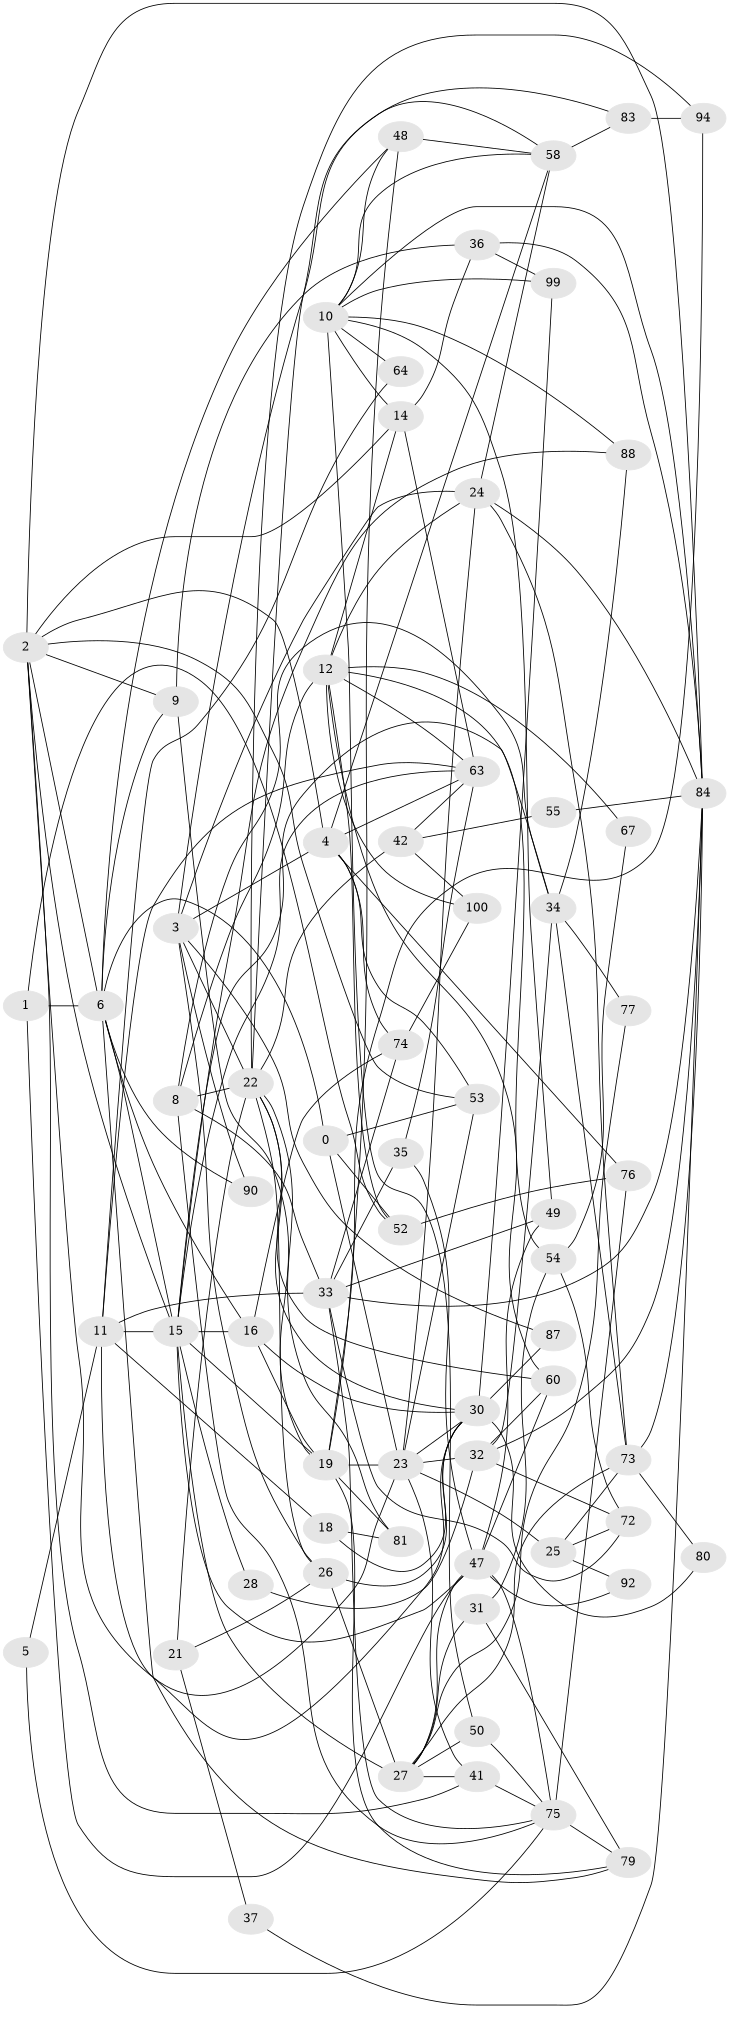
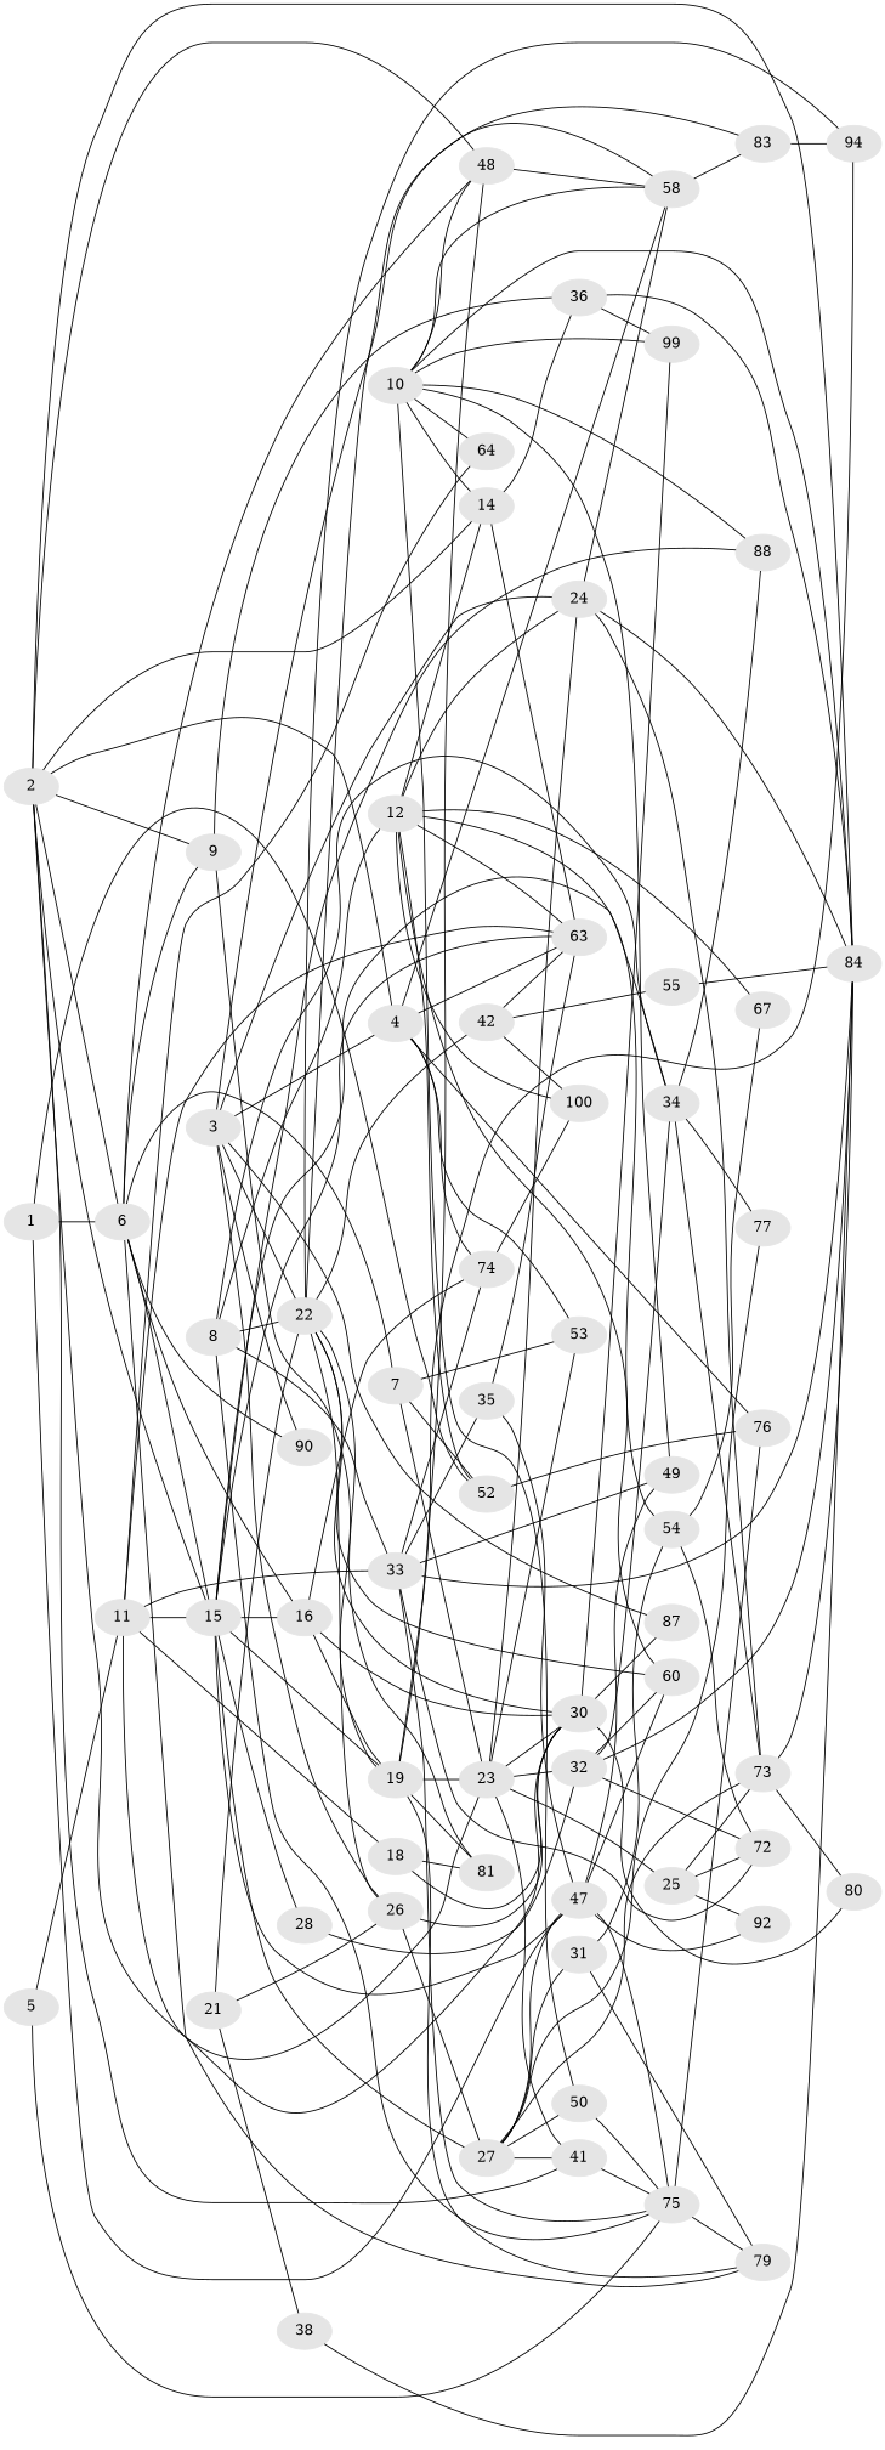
  graph {
    rankdir=LR
    node [color=gray90 style=filled]
    6 [super="+17"]
    9
    15 [super="+96"]
    90
-   7 [super="+82" label=0]
+   7 [super="+82"]
    16 [super="+68"]
    48 [super="+51"]
    79 [super="+86"]
    1
    47 [super="+78"]
    52
    75 [super="+89"]
    49
    60
    92
    76
    2 [super="+56"]
    4 [super="+13"]
    14 [super="+40"]
    23 [super="+59"]
    41
    53 [super="+70"]
    84 [super="+97"]
    58 [super="+95"]
    63 [super="+91"]
    74
    19 [super="+20"]
    36 [super="+57"]
    34 [super="+98"]
    88
    27 [super="+85"]
    28
    24 [super="+45"]
    30 [super="+71"]
    25 [super="+44"]
    32 [super="+37"]
    3 [super="+69"]
    22 [super="+43"]
    26
    87
    81
    94
    42 [super="+66"]
    83
    73
    100
    11 [super="+46"]
    33 [super="+99"]
    64
    18
    5
    8 [super="+93"]
    12 [super="+29"]
    54 [super="+62"]
    67
    72
    35
    77
    n59 [label=99]
    10 [super="+65"]
    50 [super="+61"]
    80
    31
    21
-   38 [label=37]
+   38
    55
    6 -- 9
    6 -- 15
    6 -- 90
    6 -- 7
    6 -- 16
    6 -- 48
    6 -- 79
    9 -- 19
    9 -- 36
    15 -- 16
    15 -- 47
    15 -- 63
    15 -- 19
    15 -- 34
    15 -- 88
    15 -- 27
    15 -- 28
    7 -- 52
    7 -- 23
    7 -- 53
    16 -- 74
    16 -- 19
    16 -- 30
    48 -- 58
    1 -- 6
    1 -- 47
    1 -- 52
    47 -- 75
    47 -- 49
    47 -- 60
    47 -- 92
    52 -- 76
    75 -- 79
    75 -- 76
    2 -- 6
    2 -- 9
    2 -- 15
    2 -- 4
    2 -- 14
    2 -- 23
    2 -- 41
-   2 -- 53
+   2 -- 48
    2 -- 84
    4 -- 76
    4 -- 53
    4 -- 58
    4 -- 63
    4 -- 74
    14 -- 63
    14 -- 36
    23 -- 41
    23 -- 53
    23 -- 24
    23 -- 30
    23 -- 25
    23 -- 32
    41 -- 75
    58 -- 83
    74 -- 100
    19 -- 48
    19 -- 79
    19 -- 23
    19 -- 81
    19 -- 94
    36 -- 84
    36 -- n59
    34 -- 88
    34 -- 73
    34 -- 77
    27 -- 47
    27 -- 41
    27 -- 73
    27 -- 77
    27 -- 50
    27 -- 31
    28 -- 32
    24 -- 84
    24 -- 58
    24 -- 73
    30 -- 87
    30 -- n59
    30 -- 80
    25 -- 92
    25 -- 73
    25 -- 72
    32 -- 60
    32 -- 84
    32 -- 34
    32 -- 72
    3 -- 90
    3 -- 4
    3 -- 58
    3 -- 24 [weight=2]
    3 -- 22
    3 -- 26
    3 -- 87
    22 -- 60
    22 -- 30
    22 -- 26
    22 -- 81
    22 -- 94
    22 -- 42
    22 -- 83
    26 -- 27
    26 -- 30
    42 -- 63
    42 -- 100
    42 -- 55
    83 -- 94
    73 -- 84
    73 -- 80
    11 -- 15
    11 -- 63
    11 -- 30
    11 -- 33
    11 -- 64
    11 -- 18
    33 -- 75
    33 -- 49
    33 -- 84
    33 -- 74
    33 -- 72
    33 -- 35
    18 -- 30
    18 -- 81
    5 -- 75
    5 -- 11
    8 -- 75 [weight=2]
    8 -- 34
    8 -- 22
    8 -- 33
    8 -- 12
    12 -- 52
    12 -- 60
    12 -- 14
    12 -- 63
    12 -- 24
    12 -- 100 [weight=2]
    12 -- 54
    12 -- 67
    54 -- 67
    54 -- 72
    35 -- 47
    35 -- 63
    10 -- 48 [weight=2]
    10 -- 49
    10 -- 14
    10 -- 84
    10 -- 58
    10 -- 88
    10 -- 64
    10 -- n59
    10 -- 50
    50 -- 75
    31 -- 79
    31 -- 54
    21 -- 22
    21 -- 26
    21 -- 38
    38 -- 84
    55 -- 84
  }
